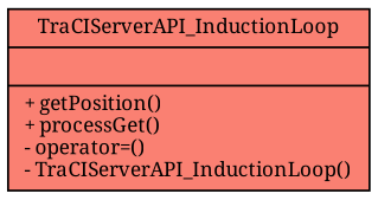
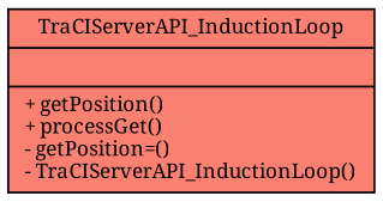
  digraph {
    fontname="Noto Serif"
-   n1 [color=black fillcolor=salmon fontcolor=black fontname="Noto Serif" fontsize=10 height=0.2 label="{TraCIServerAPI_InductionLoop\n||+ getPosition()\l+ processGet()\l- operator=()\l- TraCIServerAPI_InductionLoop()\l}" shape=record style=filled width=0.4]
+   n1 [color=black fillcolor=salmon fontcolor=black fontname="Noto Serif" fontsize=10 height=0.2 label="{TraCIServerAPI_InductionLoop\n||+ getPosition()\l+ processGet()\l- getPosition=()\l- TraCIServerAPI_InductionLoop()\l}" shape=record style=filled width=0.4]
  }
